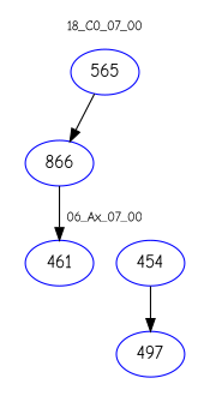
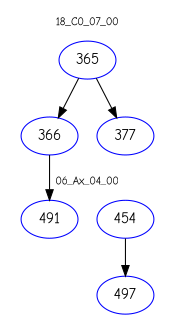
  digraph {
    fontname="Comic Neue"
    node [color=blue fontname="Comic Neue"]
    edge [color=black fontname="Comic Neue"]
    n1 [label=454]
    n2 [label=497]
-   n3 [label=461]
-   n4 [label=565]
-   n5 [label=866]
+   n3 [label=491]
+   n4 [label=365]
+   n5 [label=366]
+   n6 [label=377]
    subgraph cluster_1 {
      color=white
      fontsize=10
-     label="06_Ax_07_00"
+     label="06_Ax_04_00"
      n1
      n2
      n3
    }
    subgraph cluster_2 {
      color=white
      fontsize=10
      label="18_C0_07_00"
      n4
      n5
+     n6
    }
    n1 -> n2
    n4 -> n5
+   n4 -> n6
    n5 -> n3
  }
